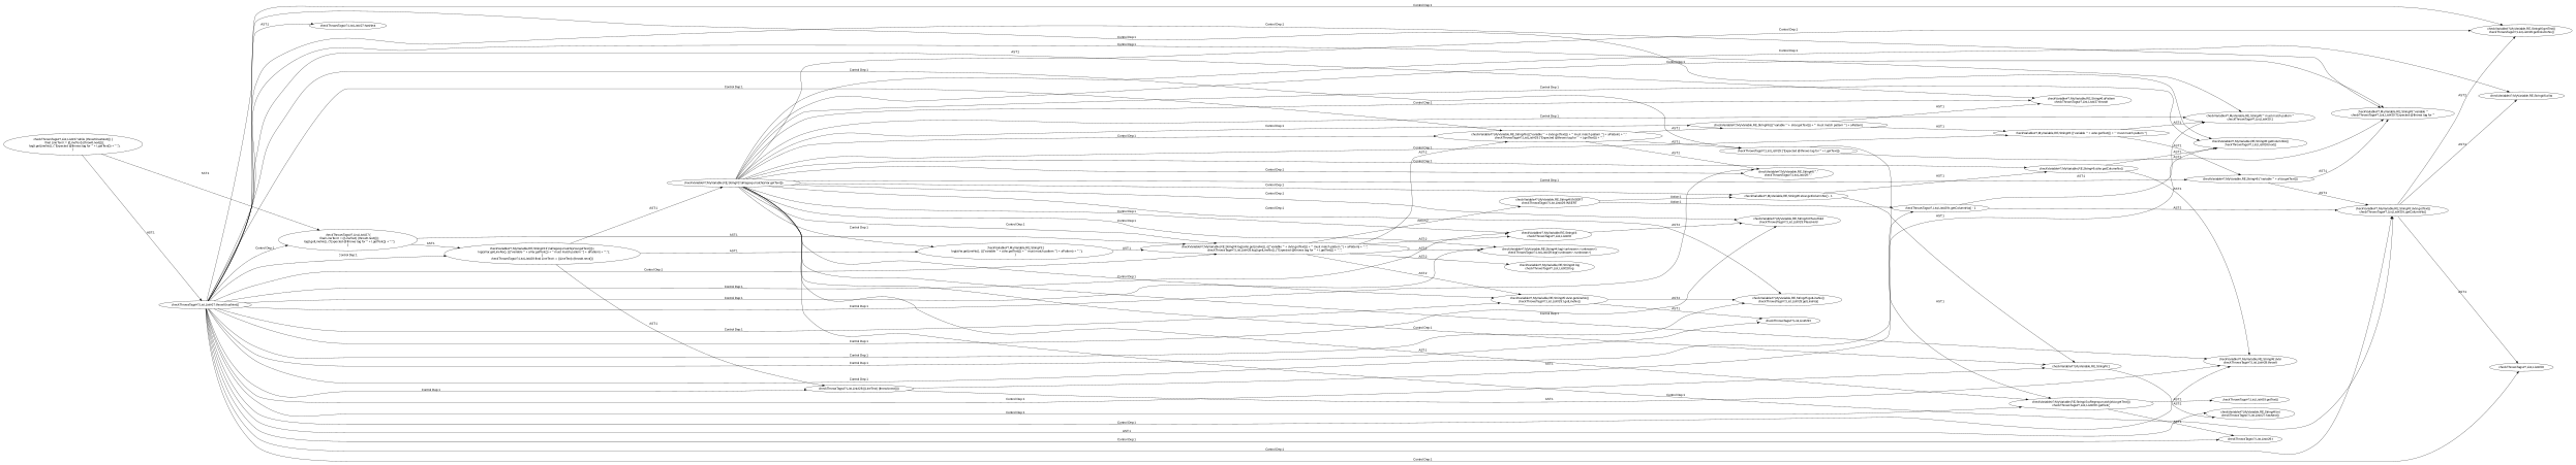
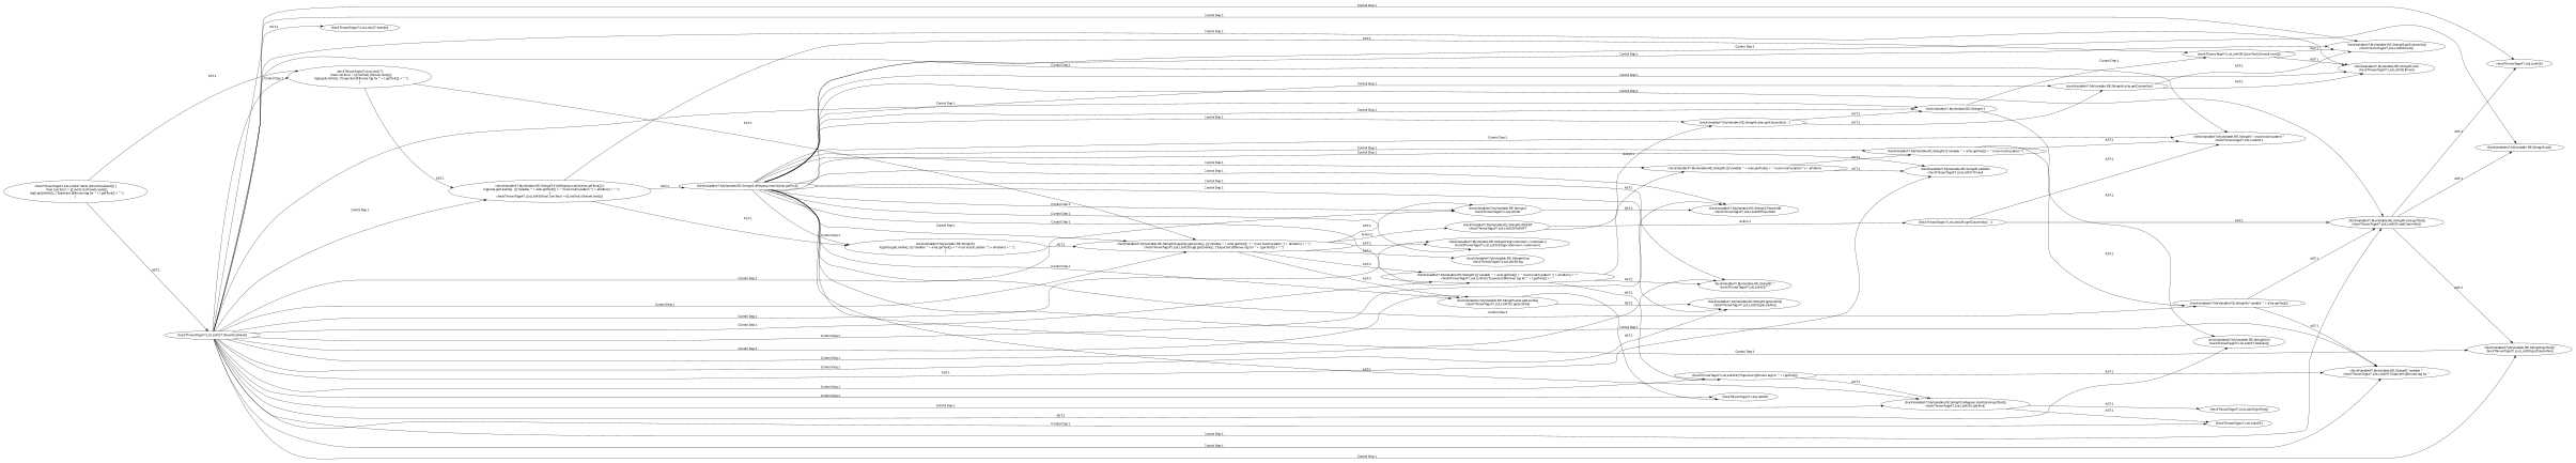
  digraph {
    fontname="Liberation Sans"
    rankdir=LR
    node [fontname="Liberation Sans" shape=ellipse]
    edge [fontname="Liberation Sans"]
    n1 [label="checkVariable#?,MyVariable,RE,String#6:INSERT\ncheckThrowsTags#?,List,List#29:INSERT"]
    n2 [label="checkVariable#?,MyVariable,RE,String#6:aVar.getColumnNo() - 1"]
    n3 [label="checkThrowsTags#?,List,List#29:t.getColumnNo() - 1"]
    n4 [label="checkVariable#?,MyVariable,RE,String#6:aVar.getColumnNo()"]
    n5 [label="checkVariable#?,MyVariable,RE,String#6:1"]
    n6 [label="checkVariable#?,MyVariable,RE,String#6:aVar.getText()\ncheckThrowsTags#?,List,List#29:t.getColumnNo()"]
    n7 [label="checkVariable#?,MyVariable,RE,String#6:\"' must match pattern '\"\ncheckThrowsTags#?,List,List#29:1"]
    n8 [label="checkVariable#?,MyVariable,RE,String#4:log(aVar.getLineNo(), (((\"variable '\" + aVar.getText()) + \"' must match pattern '\") + aPattern) + \"'.\")\ncheckThrowsTags#?,List,List#29:log(t.getLineNo(), (\"Expected @throws tag for '\" + t.getText()) + \"'.\")"]
    n9 [label="checkVariable#?,MyVariable,RE,String#4:log(<unknown>,<unknown>)\ncheckThrowsTags#?,List,List#29:log(<unknown>,<unknown>)"]
    n10 [label="checkVariable#?,MyVariable,RE,String#4:\ncheckThrowsTags#?,List,List#29:"]
    n11 [label="checkVariable#?,MyVariable,RE,String#5:aVar.getLineNo()\ncheckThrowsTags#?,List,List#29:t.getLineNo()"]
    n12 [label="checkVariable#?,MyVariable,RE,String#6:(((\"variable '\" + aVar.getText()) + \"' must match pattern '\") + aPattern) + \"'.\"\ncheckThrowsTags#?,List,List#29:(\"Expected @throws tag for '\" + t.getText()) + \"'.\""]
    n13 [label="checkVariable#?,MyVariable,RE,String#4:log\ncheckThrowsTags#?,List,List#29:log"]
    n14 [label="checkVariable#?,MyVariable,RE,String#4:PlaceHold\ncheckThrowsTags#?,List,List#29:PlaceHold"]
    n15 [label="checkVariable#?,MyVariable,RE,String#5:getLineNo()\ncheckThrowsTags#?,List,List#29:getLineNo()"]
    n16 [label="checkThrowsTags#?,List,List#29:t"]
    n17 [label="checkVariable#?,MyVariable,RE,String#6:(((\"variable '\" + aVar.getText()) + \"' must match pattern '\") + aPattern)"]
    n18 [label="checkVariable#?,MyVariable,RE,String#6:\"'.\"\ncheckThrowsTags#?,List,List#29:\"'.\""]
    n19 [label="checkThrowsTags#?,List,List#29:(\"Expected @throws tag for '\" + t.getText())"]
    n20 [label="checkVariable#?,MyVariable,RE,String#3:!aRegexp.match(aVar.getText())"]
    n21 [label="checkVariable#?,MyVariable,RE,String#3:aRegexp.match(aVar.getText())\ncheckThrowsTags#?,List,List#29:t.getText()"]
    n22 [label="checkVariable#?,MyVariable,RE,String#3:\{\n    log(aVar.getLineNo(), (((\"variable '\" + aVar.getText()) + \"' must match pattern '\") + aPattern) + \"'.\");\n\}"]
    n23 [label="checkVariable#?,MyVariable,RE,String#6:((\"variable '\" + aVar.getText()) + \"' must match pattern '\")"]
    n24 [label="checkVariable#?,MyVariable,RE,String#6:(\"variable '\" + aVar.getText())"]
    n25 [label="checkVariable#?,MyVariable,RE,String#6:\"variable '\"\ncheckThrowsTags#?,List,List#29:\"Expected @throws tag for '\""]
    n26 [label="checkVariable#?,MyVariable,RE,String#6:getText()\ncheckThrowsTags#?,List,List#29:getColumnNo()"]
    n27 [label="checkVariable#?,MyVariable,RE,String#6:aVar"]
    n28 [label="checkVariable#?,MyVariable,RE,String#6:aPattern\ncheckThrowsTags#?,List,List#27:throwIt"]
    n29 [label="checkVariable#?,MyVariable,RE,String#6:aVar\ncheckThrowsTags#?,List,List#28:throwIt"]
    n30 [label="checkVariable#?,MyVariable,RE,String#6:getColumnNo()\ncheckThrowsTags#?,List,List#28:next()"]
    n31 [label="checkThrowsTags#?,List,List#29:t"]
    n32 [label="checkThrowsTags#?,List,List#29:getText()"]
    n33 [label="checkThrowsTags#?,List,List#29:t"]
    n34 [label="checkVariable#?,MyVariable,RE,String#6:int\ncheckThrowsTags#?,List,List#27:hasNext()"]
    n35 [label="checkVariable#?,MyVariable,RE,String#3:if (!aRegexp.match(aVar.getText())) \{\n    log(aVar.getLineNo(), (((\"variable '\" + aVar.getText()) + \"' must match pattern '\") + aPattern) + \"'.\");\n\}\ncheckThrowsTags#?,List,List#28:final LineText t = ((LineText) (throwIt.next()))"]
    n36 [label="checkThrowsTags#?,List,List#28:((LineText) (throwIt.next()))"]
    n37 [label="checkThrowsTags#?,List,List#27:throwIt.hasNext()"]
    n38 [label="checkThrowsTags#?,List,List#27:\{\n    final LineText t = ((LineText) (throwIt.next()));\n    log(t.getLineNo(), (\"Expected @throws tag for '\" + t.getText()) + \"'.\");\n\}"]
    n39 [label="checkThrowsTags#?,List,List#27:hasNext"]
    n40 [label="checkThrowsTags#?,List,List#27:while (throwIt.hasNext()) \{\n    final LineText t = ((LineText) (throwIt.next()));\n    log(t.getLineNo(), (\"Expected @throws tag for '\" + t.getText()) + \"'.\");\n\} "]
    n1 -> n2 [label="Action:1"]
    n1 -> n3 [label="Action:1"]
    n2 -> n4 [label="AST:1"]
    n2 -> n5 [label="AST:1"]
    n3 -> n6 [label="AST:1"]
    n3 -> n7 [label="AST:1"]
    n4 -> n29 [label="AST:1"]
    n4 -> n30 [label="AST:1"]
    n5 -> n34 [label="AST:1"]
    n6 -> n26 [label="AST:2"]
    n6 -> n27 [label="AST:1"]
    n6 -> n33 [label="AST:1"]
    n8 -> n1 [label="Action:2"]
    n8 -> n9 [label="AST:2"]
    n8 -> n10 [label="AST:2"]
    n8 -> n11 [label="AST:2"]
    n8 -> n12 [label="AST:2"]
    n8 -> n13 [label="AST:2"]
    n10 -> n14 [label="AST:2"]
    n11 -> n15 [label="AST:2"]
    n11 -> n16 [label="AST:1"]
    n12 -> n17 [label="AST:1"]
    n12 -> n18 [label="AST:2"]
    n12 -> n19 [label="AST:1"]
    n17 -> n23 [label="AST:1"]
    n17 -> n28 [label="AST:1"]
    n19 -> n21 [label="AST:1"]
    n19 -> n25 [label="AST:1"]
    n20 -> n2 [label="Control Dep:1"]
    n20 -> n4 [label="Control Dep:1"]
    n20 -> n5 [label="Control Dep:1"]
    n20 -> n6 [label="Control Dep:1"]
    n20 -> n7 [label="Control Dep:1"]
    n20 -> n8 [label="Control Dep:1"]
    n20 -> n9 [label="Control Dep:1"]
    n20 -> n10 [label="Control Dep:1"]
    n20 -> n11 [label="Control Dep:1"]
    n20 -> n12 [label="Control Dep:1"]
    n20 -> n14 [label="Control Dep:1"]
    n20 -> n15 [label="Control Dep:1"]
    n20 -> n17 [label="Control Dep:1"]
    n20 -> n18 [label="Control Dep:1"]
    n20 -> n21 [label="AST:1"]
    n20 -> n22 [label="Control Dep:1"]
    n20 -> n23 [label="Control Dep:1"]
    n20 -> n24 [label="Control Dep:1"]
    n20 -> n25 [label="Control Dep:1"]
    n20 -> n26 [label="Control Dep:1"]
    n20 -> n27 [label="Control Dep:1"]
    n20 -> n28 [label="Control Dep:1"]
    n20 -> n29 [label="Control Dep:1"]
    n20 -> n30 [label="Control Dep:1"]
    n21 -> n31 [label="AST:1"]
    n21 -> n32 [label="AST:1"]
    n22 -> n8 [label="AST:1"]
    n23 -> n7 [label="AST:1"]
    n23 -> n24 [label="AST:1"]
    n24 -> n6 [label="AST:1"]
    n24 -> n25 [label="AST:1"]
    n35 -> n20 [label="AST:1"]
    n35 -> n22 [label="AST:1"]
    n35 -> n36 [label="AST:1"]
    n36 -> n29 [label="AST:1"]
    n36 -> n30 [label="AST:1"]
-   n37 -> n3 [label="Control Dep:1"]
    n37 -> n5 [label="Control Dep:1"]
    n37 -> n6 [label="Control Dep:1"]
    n37 -> n7 [label="Control Dep:1"]
    n37 -> n8 [label="Control Dep:1"]
    n37 -> n9 [label="Control Dep:1"]
    n37 -> n10 [label="Control Dep:1"]
    n37 -> n11 [label="Control Dep:1"]
    n37 -> n12 [label="Control Dep:1"]
    n37 -> n14 [label="Control Dep:1"]
    n37 -> n15 [label="Control Dep:1"]
    n37 -> n16 [label="Control Dep:1"]
    n37 -> n18 [label="Control Dep:1"]
    n37 -> n19 [label="Control Dep:1"]
    n37 -> n21 [label="Control Dep:1"]
    n37 -> n25 [label="Control Dep:1"]
    n37 -> n26 [label="Control Dep:1"]
    n37 -> n28 [label="AST:1"]
    n37 -> n29 [label="Control Dep:1"]
    n37 -> n30 [label="Control Dep:1"]
    n37 -> n31 [label="Control Dep:1"]
    n37 -> n33 [label="Control Dep:1"]
    n37 -> n34 [label="AST:1"]
    n37 -> n35 [label="Control Dep:1"]
-   n37 -> n36 [label="Control Dep:1"]
+   n5 -> n36 [label="Control Dep:1"]
    n37 -> n38 [label="Control Dep:1"]
    n37 -> n39 [label="AST:1"]
    n38 -> n8 [label="AST:1"]
    n38 -> n35 [label="AST:1"]
    n40 -> n37 [label="AST:1"]
    n40 -> n38 [label="AST:1"]
  }
